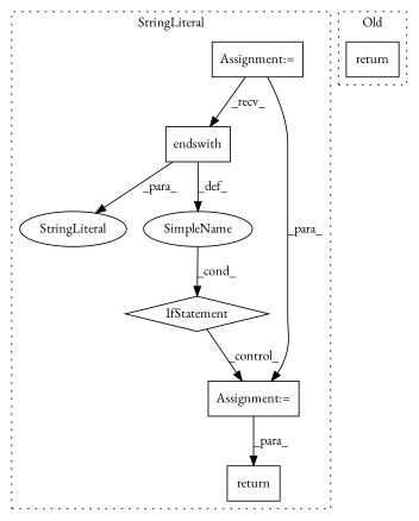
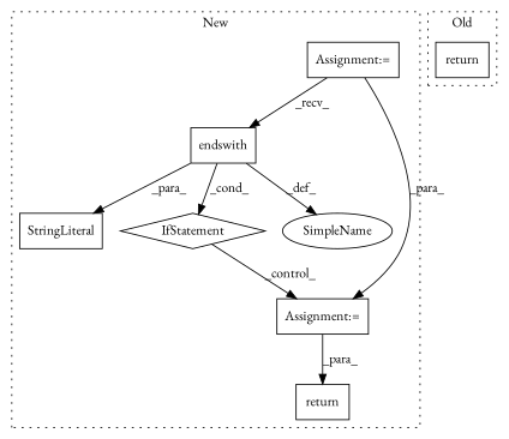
  digraph {
    fontname="EB Garamond"
    node [a=7 fontname="EB Garamond" l=1 shape=box]
    edge [fontname="EB Garamond"]
    n1 [a=32 l="9,1" label=endswith s="5797,5811"]
-   n2 [a=45 l=5 label=StringLiteral s=5806 shape=ellipse]
+   n2 [a=45 l=5 label=StringLiteral s=5806]
    n3 [a=25 l="4,2" label=IfStatement s="5788,5812" shape=diamond]
    n4 [label="Assignment:=" s=5826]
    n5 [a=42 label=SimpleName shape=ellipse l=""]
    n6 [label="Assignment:=" s=5758]
    n7 [a=41 l=7 label=return s=6271]
    n8 [a=41 l=7 label=return s=5702]
    subgraph cluster_1 {
-     label=StringLiteral
+     label=New
      style=dotted
      n1
      n2
      n3
      n4
      n5
      n6
      n7
    }
    subgraph cluster_2 {
      label=Old
      style=dotted
      n8
    }
    n1 -> n2 [label=_para_]
    n1 -> n5 [label=_def_]
    n3 -> n4 [label=_control_]
    n4 -> n7 [label=_para_]
-   n5 -> n3 [label=_cond_]
+   n1 -> n3 [label=_cond_]
    n6 -> n1 [label=_recv_]
    n6 -> n4 [label=_para_]
  }
